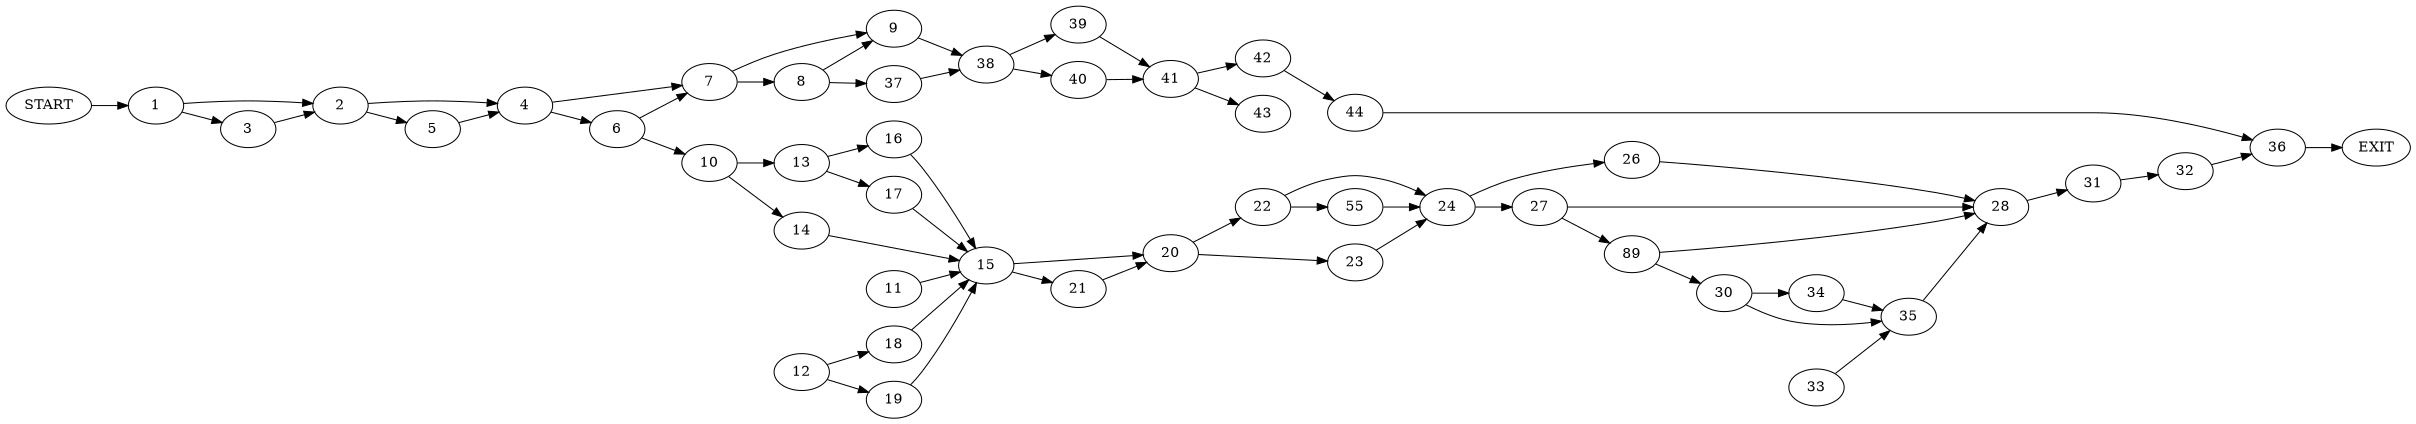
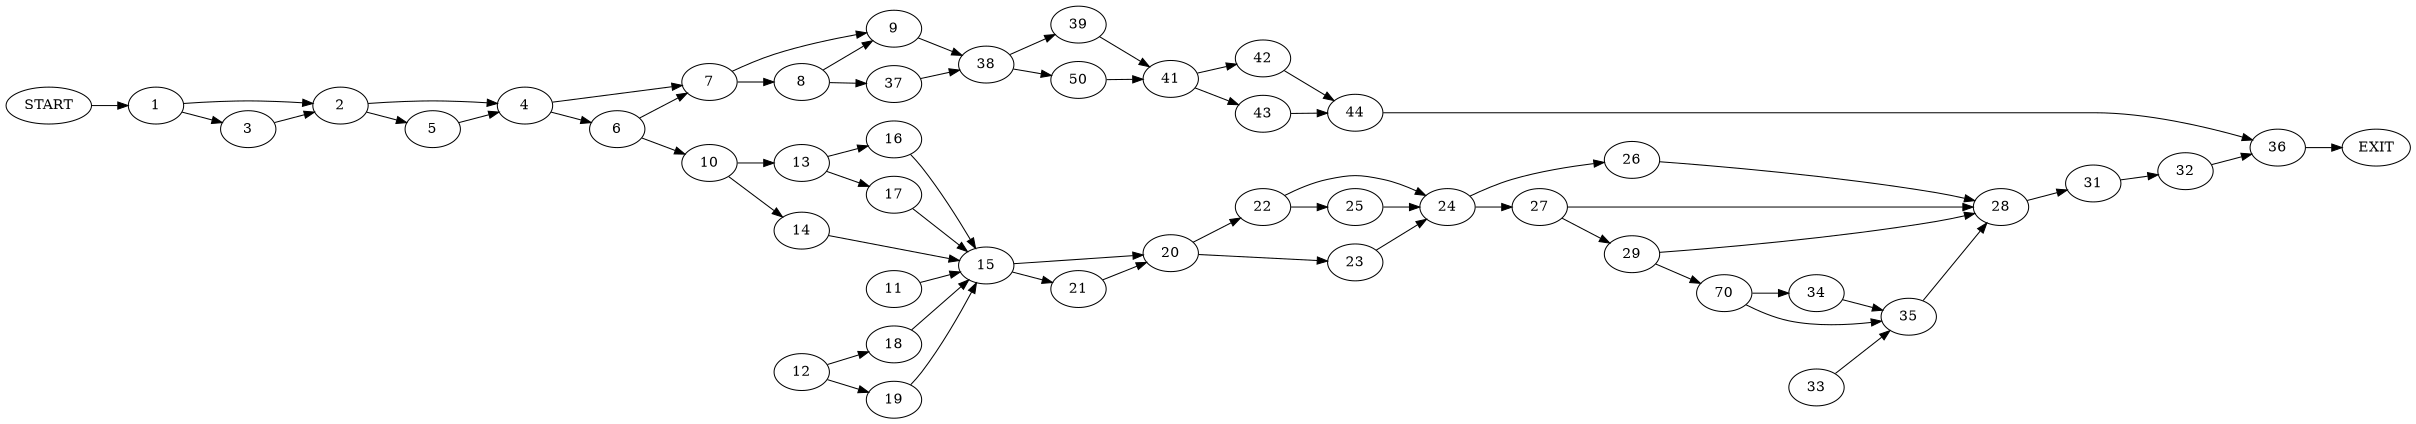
  digraph {
    rankdir=LR
    n1 [label=START]
    1
    2
    3
    n5 [label=EXIT]
    4
    5
    6
    7
    10
    8
    9
    13
    14
    37
    38
    39
-   40
+   40 [label=50]
    11
    15
    12
    18
    19
    16
    17
    20
    21
    22
    23
    24
-   25 [label=55]
+   25
    26
    27
    28
-   29 [label=89]
+   29
    31
-   30
+   30 [label=70]
    32
    36
    34
    35
    33
    41
    42
    43
    44
    n1 -> 1
    1 -> 2
    1 -> 3
    2 -> 4
    2 -> 5
    3 -> 2
    4 -> 6
    4 -> 7
    5 -> 4
    6 -> 7
    6 -> 10
    7 -> 8
    7 -> 9
    10 -> 13
    10 -> 14
    8 -> 9
    8 -> 37
    9 -> 38
    13 -> 16
    13 -> 17
    14 -> 15
    37 -> 38
    38 -> 39
    38 -> 40
    39 -> 41
    40 -> 41
    11 -> 15
    15 -> 20
    15 -> 21
    12 -> 18
    12 -> 19
    18 -> 15
    19 -> 15
    16 -> 15
    17 -> 15
    20 -> 22
    20 -> 23
    21 -> 20
    22 -> 24
    22 -> 25
    23 -> 24
    24 -> 26
    24 -> 27
    25 -> 24
    26 -> 28
    27 -> 28
    27 -> 29
    28 -> 31
    29 -> 28
    29 -> 30
    31 -> 32
    30 -> 34
    30 -> 35
    32 -> 36
    36 -> n5
    34 -> 35
    35 -> 28
    33 -> 35
    41 -> 42
    41 -> 43
    42 -> 44
+   43 -> 44
    44 -> 36
  }
